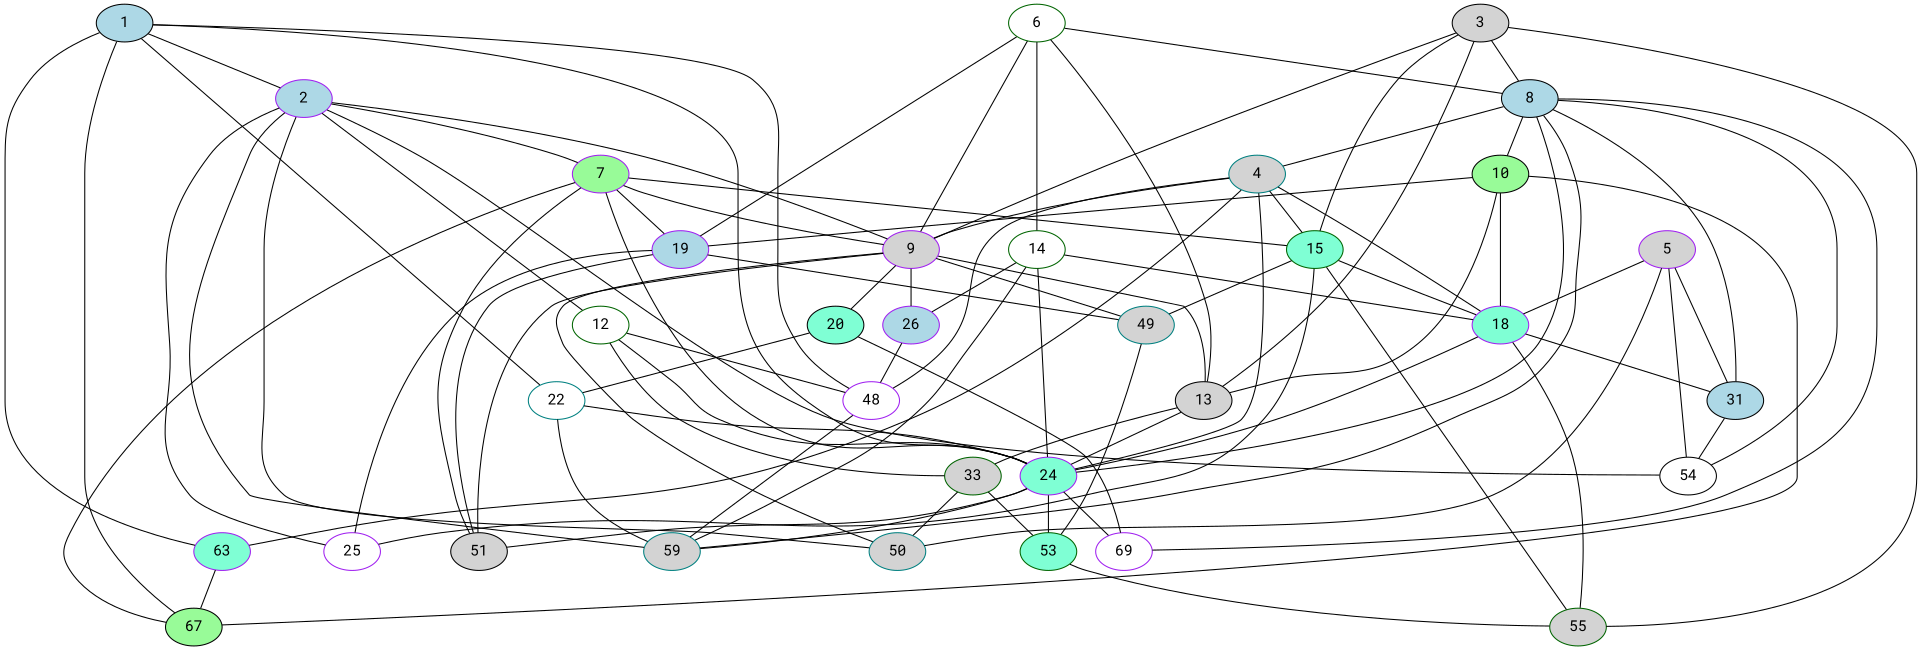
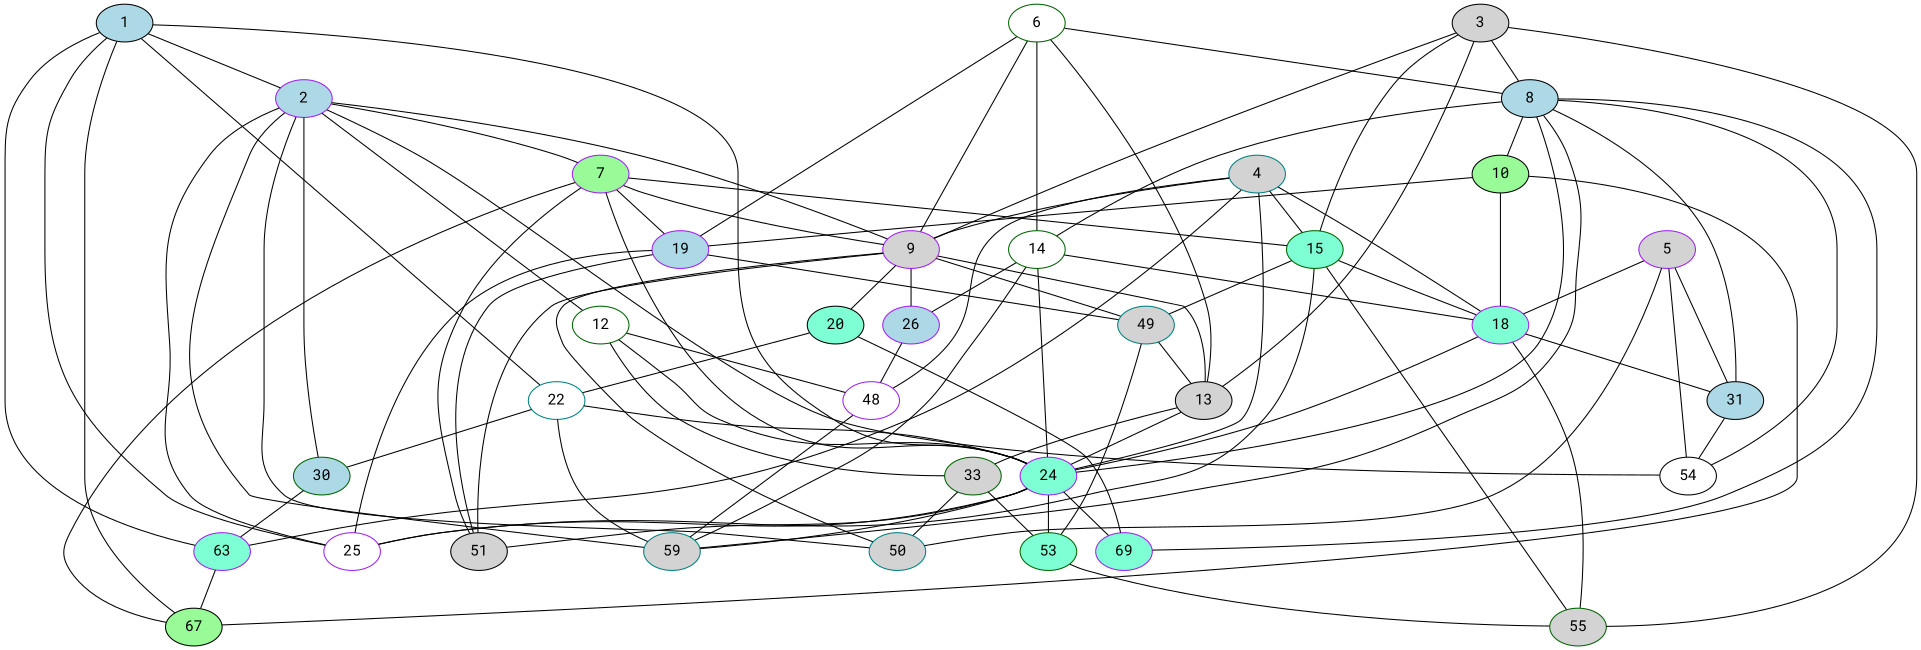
  graph {
    fontname="Roboto Mono"
    node [color=purple fillcolor=lightgrey fontname="Roboto Mono" style=filled]
    edge [fontname="Roboto Mono"]
    1 [color=black fillcolor=lightblue super="+32"]
    2 [fillcolor=lightblue super="+17"]
    22 [color=teal fillcolor=white super="+42"]
    24 [fillcolor=aquamarine super="+58+68+36"]
    25 [fillcolor=white super="+35"]
    63 [fillcolor=aquamarine]
    67 [color=black fillcolor=palegreen]
    7 [fillcolor=palegreen super="+45+11"]
    9 [super="+21"]
    12 [color=darkgreen fillcolor=white]
+   30 [color=darkgreen fillcolor=lightblue]
    50 [color=teal]
    54 [color=black fillcolor=white]
    59 [color=teal super="+60"]
    51 [color=black]
-   69 [fillcolor=white]
+   69 [fillcolor=aquamarine]
    53 [color=darkgreen fillcolor=aquamarine]
    15 [color=darkgreen fillcolor=aquamarine super="+28+44"]
    19 [fillcolor=lightblue super="+29"]
    13 [color=black super="+37"]
    20 [color=black fillcolor=aquamarine]
    26 [fillcolor=lightblue]
    49 [color=teal]
    48 [fillcolor=white]
    33 [color=darkgreen super="+38"]
    3 [color=black super="+16"]
    8 [color=black fillcolor=lightblue super="+27+41"]
    55 [color=darkgreen]
    31 [color=black fillcolor=lightblue]
    14 [color=darkgreen fillcolor=white super="+64+34"]
    10 [color=black fillcolor=palegreen super="+52"]
    18 [fillcolor=aquamarine super="+56+65+57"]
    4 [color=teal super="+39"]
    5
    6 [color=darkgreen fillcolor=white super="+66"]
    1 -- 2
    1 -- 22
    1 -- 24
-   1 -- 48
+   1 -- 25
    1 -- 63
    1 -- 67
    2 -- 25 [weight=2]
    2 -- 7 [weight=2]
    2 -- 9
    2 -- 12
+   2 -- 30 [weight=2]
    2 -- 50
    2 -- 54
    2 -- 59
    22 -- 24
+   22 -- 30
    22 -- 59
+   24 -- 25
    24 -- 59
    24 -- 51
    24 -- 69 [weight=2]
    24 -- 53
    63 -- 67
    7 -- 24
    7 -- 67
    7 -- 9
    7 -- 51
    7 -- 15
    7 -- 19
    9 -- 50
    9 -- 51
    9 -- 13
    9 -- 20
    9 -- 26
    9 -- 49
    12 -- 24
    12 -- 48
    12 -- 33
+   30 -- 63
    53 -- 55
    15 -- 25
    15 -- 49
    15 -- 55
    15 -- 18 [weight=2]
    19 -- 25
    19 -- 51
    19 -- 49
    13 -- 24
    13 -- 33
    20 -- 22
    20 -- 69
    26 -- 48
    49 -- 53
    48 -- 59
    33 -- 50
    33 -- 53
    3 -- 9
    3 -- 15
    3 -- 13
    3 -- 8 [weight=2]
    3 -- 55
    8 -- 24 [weight=2]
    8 -- 54
    8 -- 59
    8 -- 69
    8 -- 31
-   8 -- 4
+   8 -- 14
    8 -- 10
    31 -- 54
    14 -- 24
    14 -- 59
    14 -- 26 [weight=2]
    14 -- 18
    10 -- 67
    10 -- 19
-   10 -- 13
+   49 -- 13
    10 -- 18 [weight=2]
    18 -- 24
    18 -- 55
    18 -- 31
    4 -- 24
    4 -- 63
    4 -- 9
    4 -- 15
    4 -- 48
    4 -- 18
    5 -- 50
    5 -- 54
    5 -- 31
    5 -- 18
    6 -- 9
    6 -- 19
    6 -- 13
    6 -- 8
    6 -- 14 [weight=2]
  }
